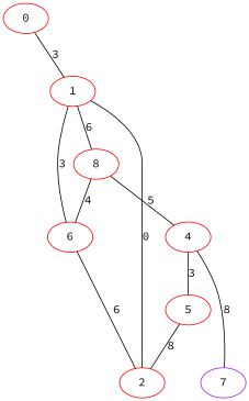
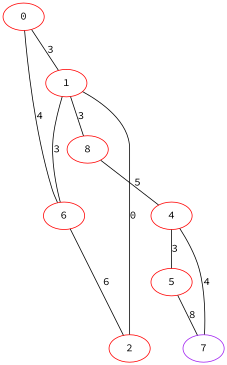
  graph {
    fontname="Source Code Pro"
    node [color=red fontname="Source Code Pro" weight=1]
    edge [fontname="Source Code Pro"]
    0
    1
    2
    n4 [label=8]
    6
    4
    5
    7 [color=purple weight=4]
    0 -- 1 [label=3]
    1 -- 2 [label=0]
-   1 -- n4 [label=6]
+   1 -- n4 [label=3]
    1 -- 6 [label=3]
-   n4 -- 6 [label=4]
+   0 -- 6 [label=4]
    n4 -- 4 [label=5]
    6 -- 2 [label=6]
    4 -- 5 [label=3]
-   4 -- 7 [label=8]
-   5 -- 2 [label=8]
+   4 -- 7 [label=4]
+   5 -- 7 [label=8]
  }
